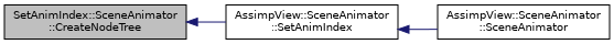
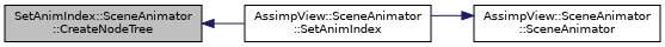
  digraph {
    rankdir=LR
    node [color=black fillcolor=white fontname=Helvetica fontsize=10 shape=record style=filled]
    edge [color=midnightblue dir=back fontname=Helvetica fontsize=10 labelfontname=Helvetica labelfontsize=10 style=solid]
    n1 [fillcolor=grey75 fontcolor=black height=0.2 label="SetAnimIndex::SceneAnimator\l::CreateNodeTree" width=0.4]
    n2 [height=0.2 label="AssimpView::SceneAnimator\l::SetAnimIndex" width=0.4]
    n3 [height=0.2 label="AssimpView::SceneAnimator\l::SceneAnimator" width=0.4]
    n1 -> n2
-   n2 -> n3
+   n3 -> n2
  }
